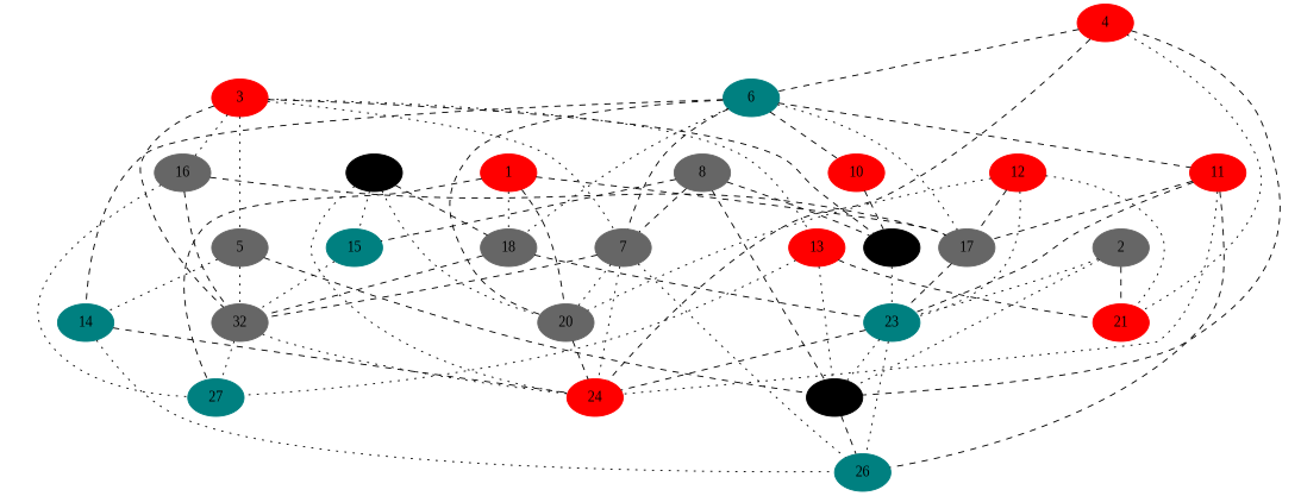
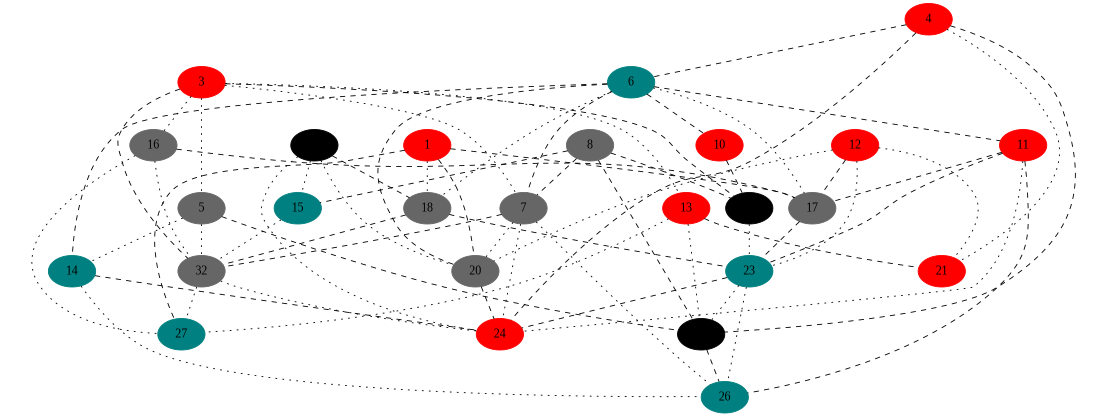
  graph {
    fontname="Liberation Serif"
    node [color=gray40 fontname="Liberation Serif" style=filled]
    edge [fontname="Liberation Serif" style=dashed weight=1.0]
    17
    1 [color=red]
    18
    20
    27 [color=teal]
    23 [color=teal]
    n7 [label=32]
    24 [color=red]
-   2
    21 [color=red]
    25 [color=black]
    7
    26 [color=teal]
    3 [color=red]
    5
    13 [color=red]
    16
    19 [color=black]
    14 [color=teal]
    4 [color=red]
    6 [color=teal]
    10 [color=red]
    11 [color=red]
    8
    15 [color=teal]
    9 [color=black]
    12 [color=red]
    17 -- 23
    1 -- 17
    1 -- 18 [style=dotted]
    1 -- 20
    1 -- 27
    18 -- 23
    18 -- n7
    20 -- 24 [weight=2.0]
    23 -- 24 [weight=2.0]
    23 -- 25 [style=dotted weight=2.0]
    23 -- 26 [style=dotted]
    n7 -- 27 [style=dotted]
    n7 -- 24 [style=dotted weight=3.0]
-   2 -- 23 [style=dotted]
-   2 -- 21
-   2 -- 25 [style=dotted]
    25 -- 26
    7 -- 20 [style=dotted]
    7 -- n7
    7 -- 24 [style=dotted weight=2.0]
    7 -- 26 [style=dotted]
    3 -- n7 [weight=2.0]
    3 -- 7 [style=dotted]
    3 -- 5 [style=dotted weight=2.0]
    3 -- 13 [style=dotted]
    3 -- 16 [style=dotted]
    3 -- 19
    5 -- n7 [style=dotted]
    5 -- 25
    5 -- 14 [style=dotted]
    13 -- 27 [style=dotted]
    13 -- 21
    13 -- 25 [style=dotted]
    16 -- 17
    16 -- 27 [style=dotted]
-   16 -- n7
+   16 -- n7 [style=dotted]
    19 -- 23 [style=dotted]
    14 -- 24
    14 -- 26 [style=dotted]
    4 -- 24
    4 -- 21 [style=dotted]
    4 -- 25
    4 -- 6
    6 -- 17 [style=dotted]
    6 -- 18 [style=dotted]
    6 -- 20
    6 -- 7
    6 -- 14
    6 -- 10
    6 -- 11
    10 -- 19 [weight=2.0]
    11 -- 17
    11 -- 23
    11 -- 24 [style=dotted weight=2.0]
    11 -- 26 [weight=2.0]
    8 -- 25
    8 -- 7
    8 -- 19
    8 -- 15
    15 -- n7 [style=dotted]
    9 -- 18
    9 -- 20 [style=dotted]
    9 -- 24 [style=dotted]
    9 -- 15 [style=dotted]
    12 -- 17
    12 -- 20 [style=dotted]
    12 -- 23 [style=dotted]
    12 -- 21 [style=dotted]
  }
